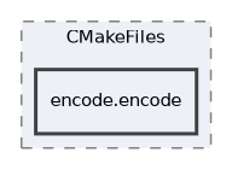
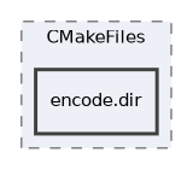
  digraph {
    compound=true
-   n1 [color=grey25 fillcolor="#edf0f7" fontname=Helvetica fontsize=10 label="encode.encode" shape=box style="filled,bold,"]
+   n1 [color=grey25 fillcolor="#edf0f7" fontname=Helvetica fontsize=10 label="encode.dir" shape=box style="filled,bold,"]
    subgraph cluster_1 {
      bgcolor="#edf0f7"
      fontname=Helvetica
      fontsize=10
      label=CMakeFiles
      pencolor=grey50
      style="filled,dashed,"
      n1
    }
  }
